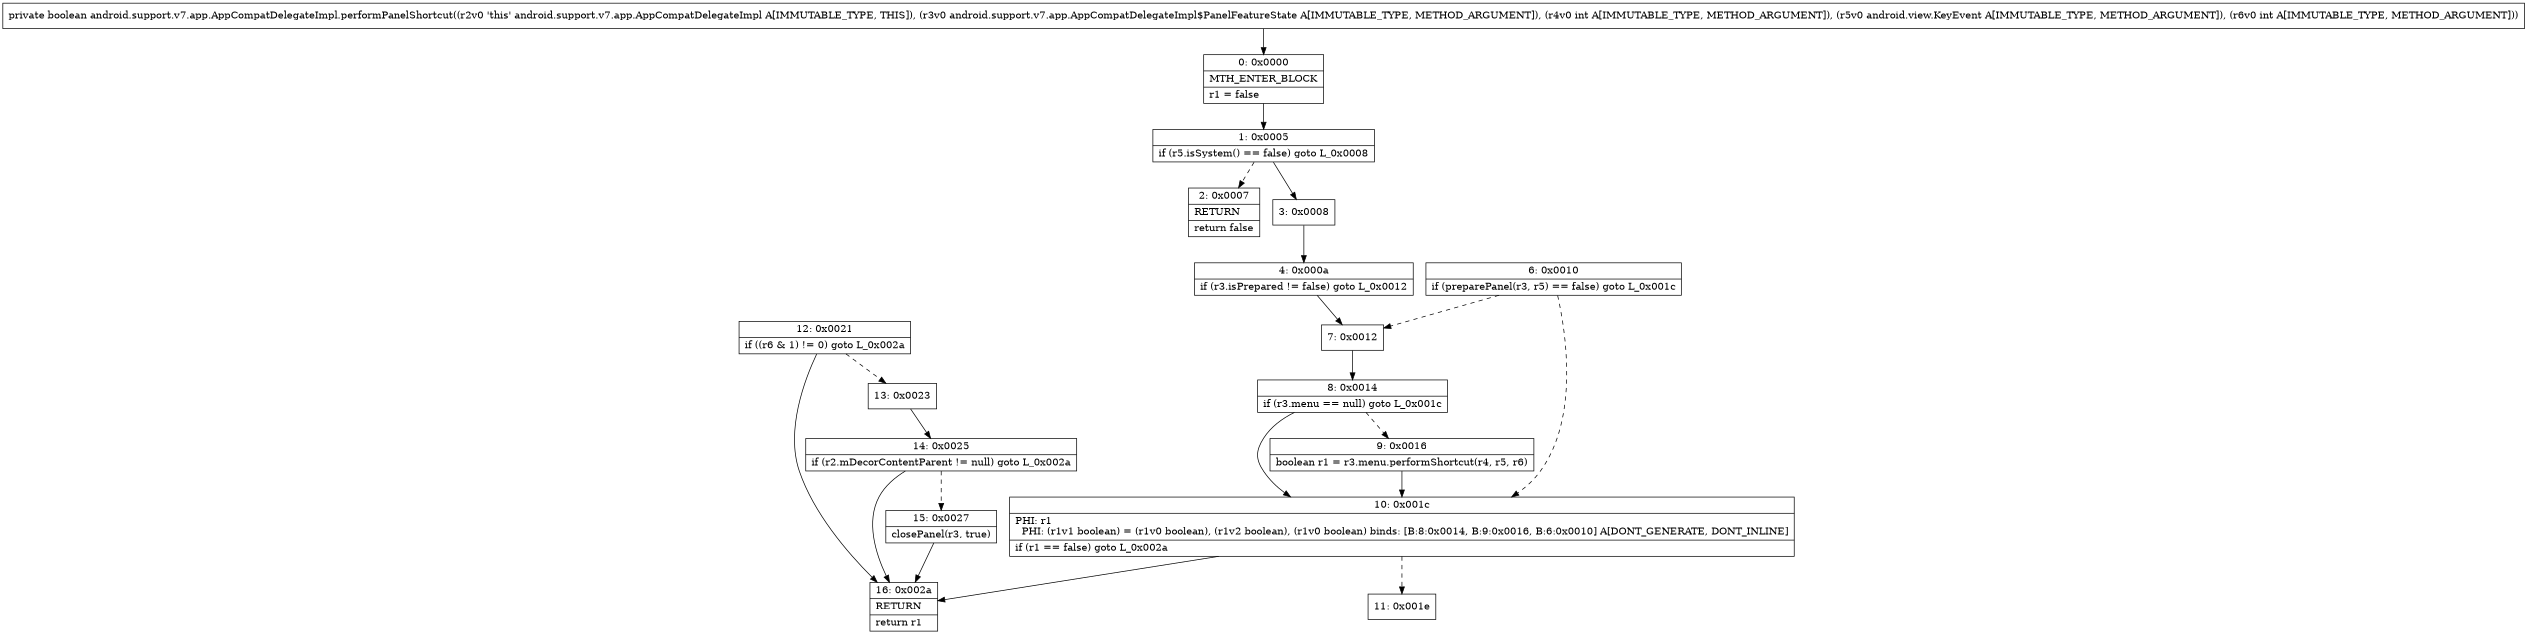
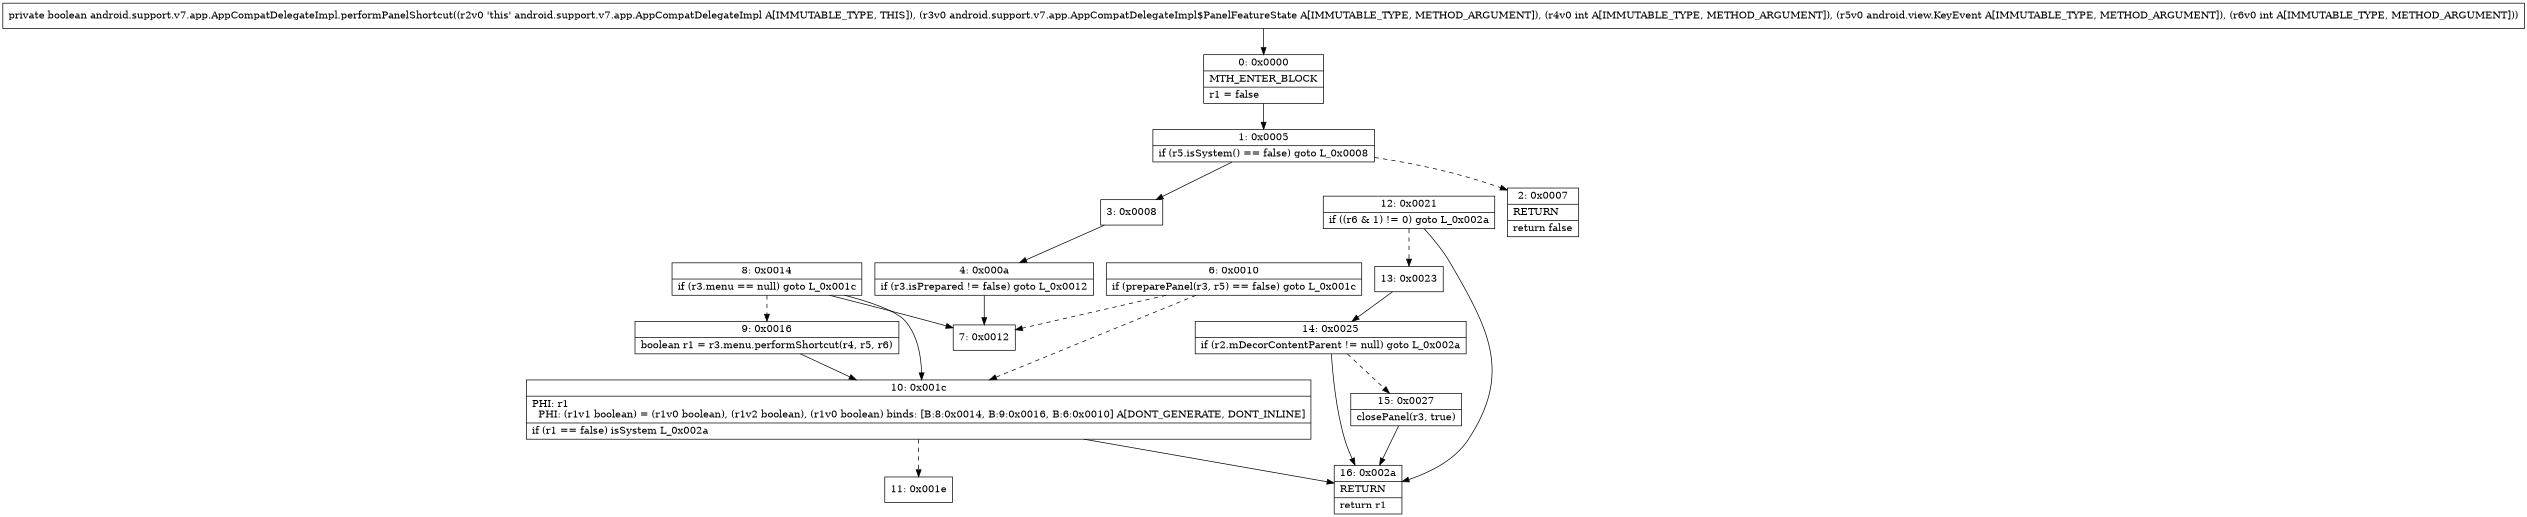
  digraph {
    fontname="DejaVu Serif"
    node [fontname="DejaVu Serif" shape=record]
    edge [fontname="DejaVu Serif"]
    n1 [label="{0\:\ 0x0000|MTH_ENTER_BLOCK\l|r1 = false\l}"]
    n2 [label="{1\:\ 0x0005|if (r5.isSystem() == false) goto L_0x0008\l}"]
    n3 [label="{2\:\ 0x0007|RETURN\l|return false\l}"]
    n4 [label="{3\:\ 0x0008}"]
    n5 [label="{4\:\ 0x000a|if (r3.isPrepared != false) goto L_0x0012\l}"]
    n6 [label="{7\:\ 0x0012}"]
    n7 [label="{8\:\ 0x0014|if (r3.menu == null) goto L_0x001c\l}"]
    n8 [label="{6\:\ 0x0010|if (preparePanel(r3, r5) == false) goto L_0x001c\l}"]
-   n9 [label="{10\:\ 0x001c|PHI: r1 \l  PHI: (r1v1 boolean) = (r1v0 boolean), (r1v2 boolean), (r1v0 boolean) binds: [B:8:0x0014, B:9:0x0016, B:6:0x0010] A[DONT_GENERATE, DONT_INLINE]\l|if (r1 == false) goto L_0x002a\l}"]
+   n9 [label="{10\:\ 0x001c|PHI: r1 \l  PHI: (r1v1 boolean) = (r1v0 boolean), (r1v2 boolean), (r1v0 boolean) binds: [B:8:0x0014, B:9:0x0016, B:6:0x0010] A[DONT_GENERATE, DONT_INLINE]\l|if (r1 == false) isSystem L_0x002a\l}"]
    n10 [label="{11\:\ 0x001e}"]
    n11 [label="{16\:\ 0x002a|RETURN\l|return r1\l}"]
    n12 [label="{9\:\ 0x0016|boolean r1 = r3.menu.performShortcut(r4, r5, r6)\l}"]
    n13 [label="{12\:\ 0x0021|if ((r6 & 1) != 0) goto L_0x002a\l}"]
    n14 [label="{13\:\ 0x0023}"]
    n15 [label="{14\:\ 0x0025|if (r2.mDecorContentParent != null) goto L_0x002a\l}"]
    n16 [label="{15\:\ 0x0027|closePanel(r3, true)\l}"]
    n17 [label="{private boolean android.support.v7.app.AppCompatDelegateImpl.performPanelShortcut((r2v0 'this' android.support.v7.app.AppCompatDelegateImpl A[IMMUTABLE_TYPE, THIS]), (r3v0 android.support.v7.app.AppCompatDelegateImpl$PanelFeatureState A[IMMUTABLE_TYPE, METHOD_ARGUMENT]), (r4v0 int A[IMMUTABLE_TYPE, METHOD_ARGUMENT]), (r5v0 android.view.KeyEvent A[IMMUTABLE_TYPE, METHOD_ARGUMENT]), (r6v0 int A[IMMUTABLE_TYPE, METHOD_ARGUMENT])) }"]
    n1 -> n2
    n2 -> n3 [style=dashed]
    n2 -> n4
    n4 -> n5
    n5 -> n6
-   n6 -> n7
+   n7 -> n6
    n7 -> n9
    n7 -> n12 [style=dashed]
    n8 -> n6 [style=dashed]
    n8 -> n9 [style=dashed]
    n9 -> n10 [style=dashed]
    n9 -> n11
    n12 -> n9
    n13 -> n11
    n13 -> n14 [style=dashed]
    n14 -> n15
    n15 -> n11
    n15 -> n16 [style=dashed]
    n16 -> n11
    n17 -> n1
  }
